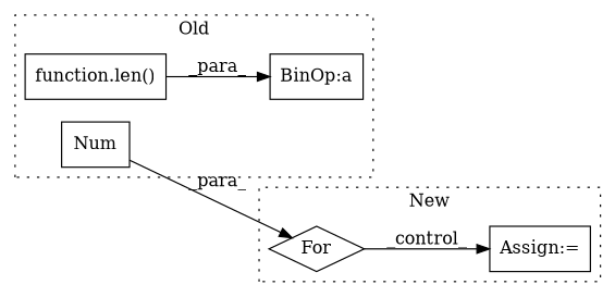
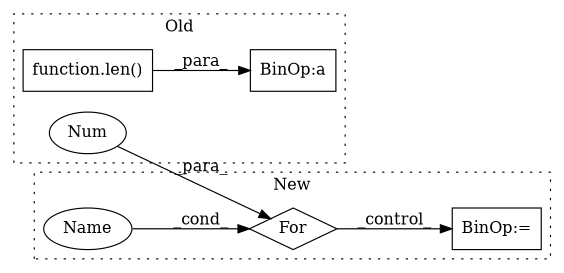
  digraph {
    rankdir=LR
    node [l=1 shape=box]
    n1 [a=75 l="4,1" label="function.len()" s="2118,2130"]
    n2 [a=82 label="BinOp:a" s=2493]
-   n3 [a=76 label=Num s=2494]
+   n3 [a=76 label=Num s=2494 shape=ellipse]
    n4 [a=107 l="4,14" label=For s="1420,1461" shape=diamond]
-   n5 [a=68 l=3 label="Assign:=" s=1526]
+   n5 [a=68 l=3 label="BinOp:=" s=1526]
+   n6 [a=87 label=Name s=1424 shape=ellipse]
    subgraph cluster_1 {
      label=Old
      style=dotted
      n1
      n2
      n3
    }
    subgraph cluster_2 {
      label=New
      style=dotted
      n4
      n5
+     n6
    }
    n1 -> n2 [label=_para_]
    n3 -> n4 [label=_para_]
    n4 -> n5 [label=_control_]
+   n6 -> n4 [label=_cond_]
  }
